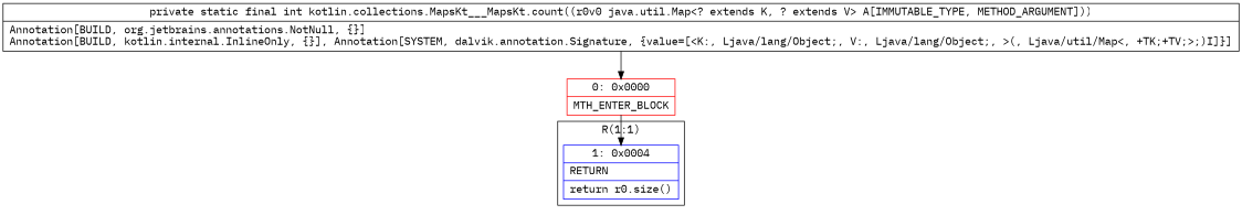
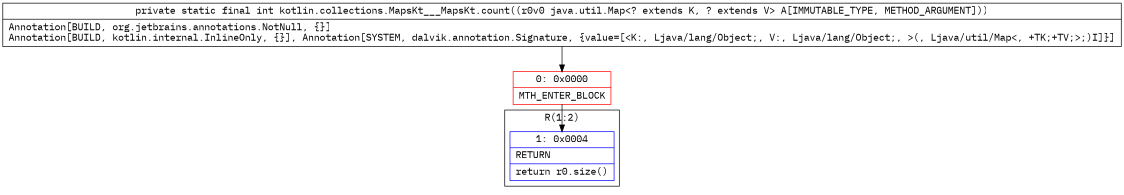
  digraph {
    fontname="IBM Plex Mono"
    node [shape=record fontname="IBM Plex Mono"]
    edge [fontname="IBM Plex Mono"]
    n1 [color=blue label="{1\:\ 0x0004|RETURN\l|return r0.size()\l}"]
    n2 [color=red label="{0\:\ 0x0000|MTH_ENTER_BLOCK\l}"]
    n3 [label="{private static final int kotlin.collections.MapsKt___MapsKt.count((r0v0 java.util.Map\<? extends K, ? extends V\> A[IMMUTABLE_TYPE, METHOD_ARGUMENT]))  | Annotation[BUILD, org.jetbrains.annotations.NotNull, \{\}]\lAnnotation[BUILD, kotlin.internal.InlineOnly, \{\}], Annotation[SYSTEM, dalvik.annotation.Signature, \{value=[\<K:, Ljava\/lang\/Object;, V:, Ljava\/lang\/Object;, \>(, Ljava\/util\/Map\<, +TK;+TV;\>;)I]\}]\l}"]
    subgraph cluster_1 {
-     label="R(1:1)"
+     label="R(1:2)"
      n1
    }
    n2 -> n1
    n3 -> n2
  }
